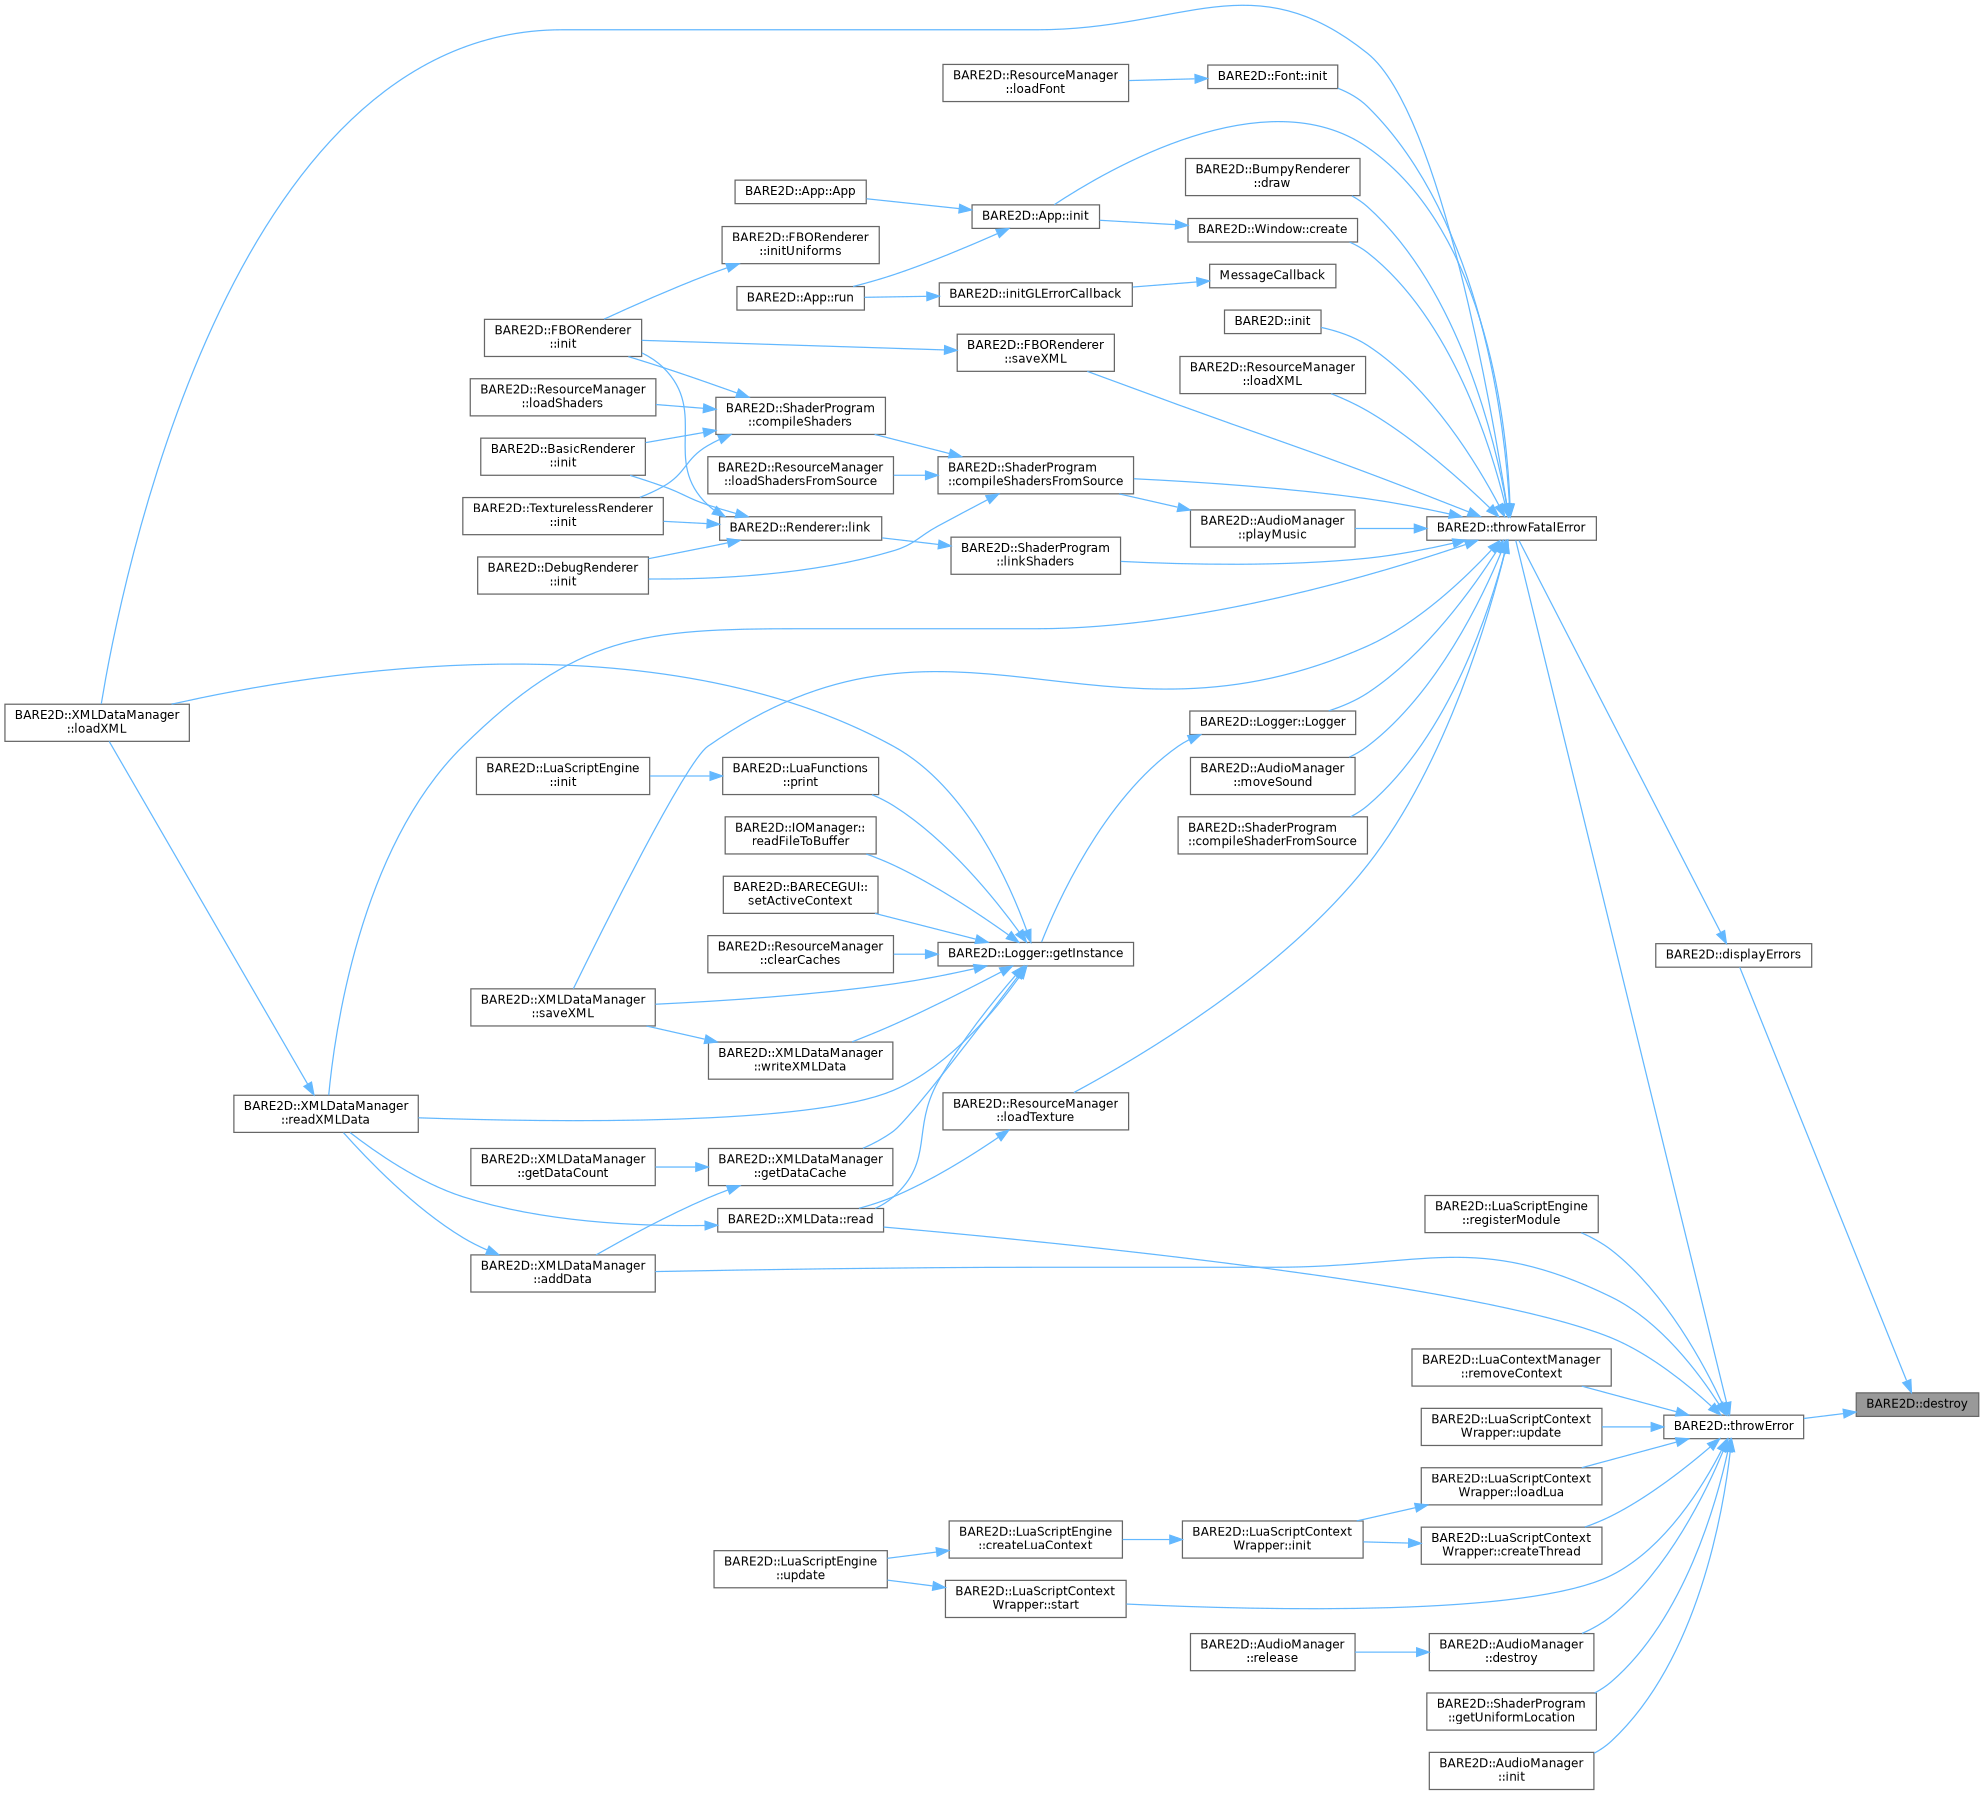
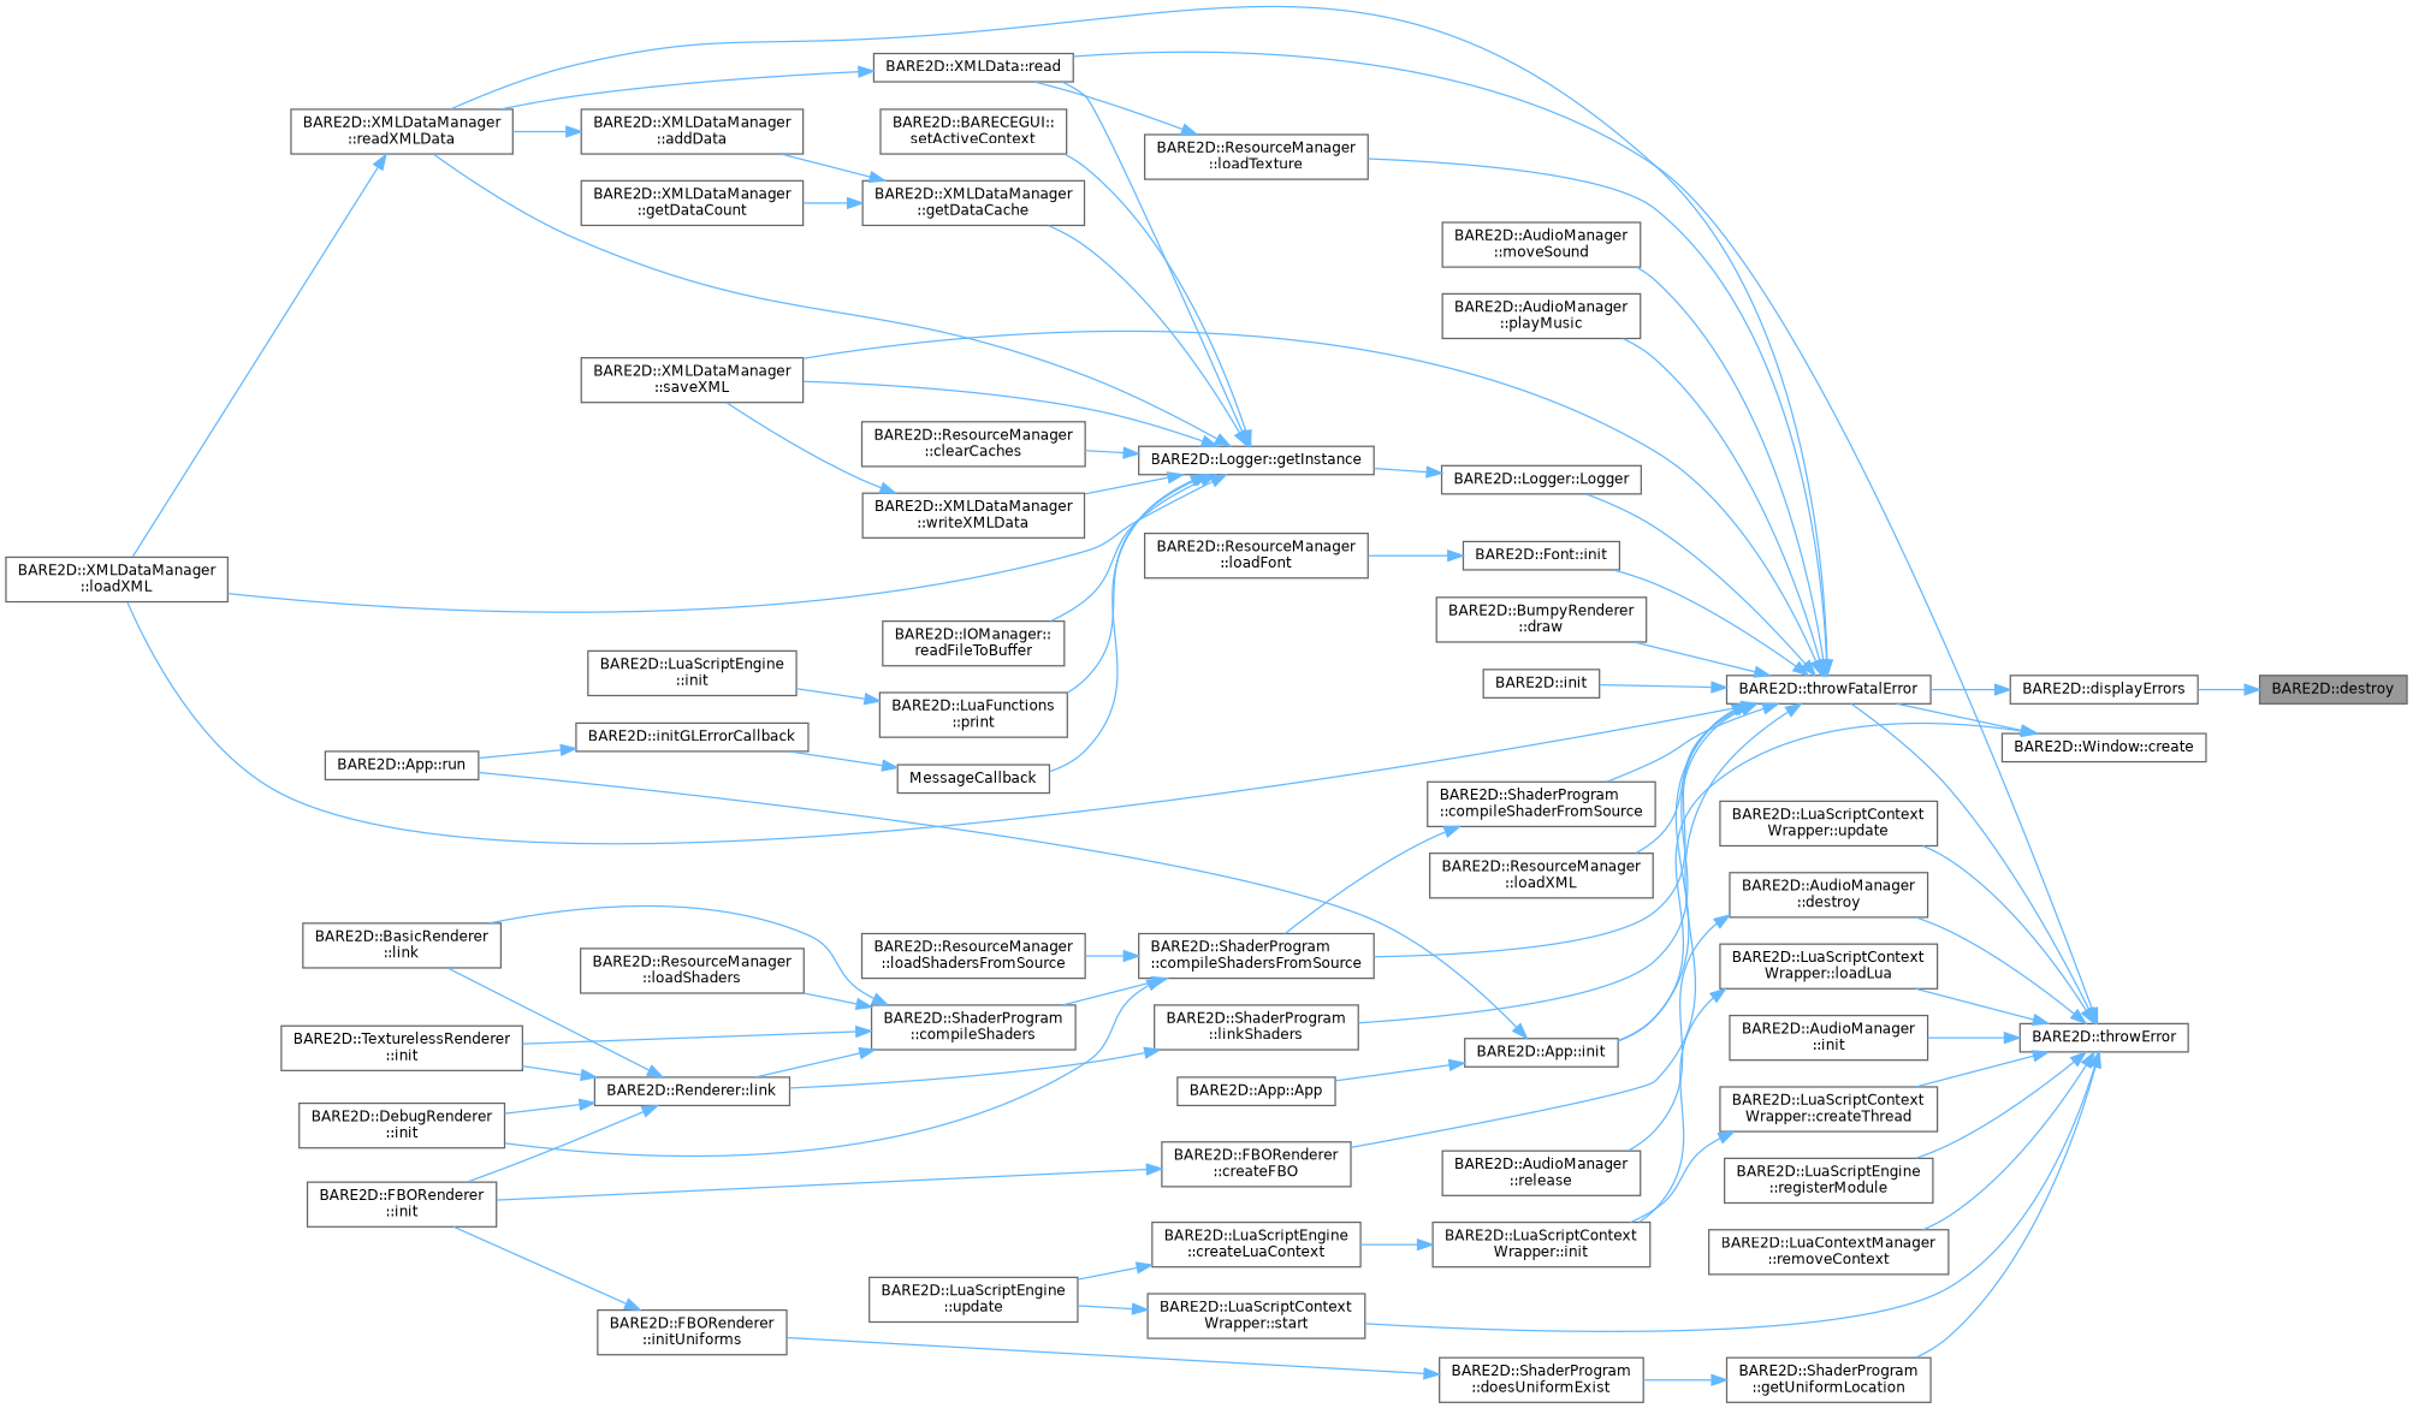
  digraph {
    rankdir=RL
    node [color=grey40 fillcolor=white fontname=Helvetica fontsize=10 shape=box style=filled]
    edge [color=steelblue1 dir=back fontname=Helvetica fontsize=10 labelfontname=Helvetica labelfontsize=10 style=solid]
    n1 [color=gray40 fillcolor=grey60 fontcolor=black height=0.2 label="BARE2D::destroy" width=0.4]
    n2 [height=0.2 label="BARE2D::displayErrors" width=0.4]
    n3 [height=0.2 label="BARE2D::throwError" width=0.4]
    n4 [height=0.2 label="BARE2D::throwFatalError" width=0.4]
    n5 [height=0.2 label="BARE2D::XMLData::read" width=0.4]
    n6 [height=0.2 label="BARE2D::XMLDataManager\l::addData" width=0.4]
    n7 [height=0.2 label="BARE2D::LuaScriptContext\lWrapper::createThread" width=0.4]
    n8 [height=0.2 label="BARE2D::AudioManager\l::destroy" width=0.4]
    n9 [height=0.2 label="BARE2D::ShaderProgram\l::getUniformLocation" width=0.4]
    n10 [height=0.2 label="BARE2D::AudioManager\l::init" width=0.4]
    n11 [height=0.2 label="BARE2D::LuaScriptContext\lWrapper::loadLua" width=0.4]
    n12 [height=0.2 label="BARE2D::LuaScriptEngine\l::registerModule" width=0.4]
    n13 [height=0.2 label="BARE2D::LuaContextManager\l::removeContext" width=0.4]
    n14 [height=0.2 label="BARE2D::LuaScriptContext\lWrapper::start" width=0.4]
    n15 [height=0.2 label="BARE2D::LuaScriptContext\lWrapper::update" width=0.4]
    n16 [height=0.2 label="BARE2D::ShaderProgram\l::compileShaderFromSource" width=0.4]
    n17 [height=0.2 label="BARE2D::ShaderProgram\l::compileShadersFromSource" width=0.4]
    n18 [height=0.2 label="BARE2D::Window::create" width=0.4]
    n19 [height=0.2 label="BARE2D::App::init" width=0.4]
-   n20 [height=0.2 label="BARE2D::FBORenderer\l::saveXML" width=0.4]
+   n20 [height=0.2 label="BARE2D::FBORenderer\l::createFBO" width=0.4]
    n21 [height=0.2 label="BARE2D::BumpyRenderer\l::draw" width=0.4]
    n22 [height=0.2 label="BARE2D::init" width=0.4]
    n23 [height=0.2 label="BARE2D::Font::init" width=0.4]
    n24 [height=0.2 label="BARE2D::ShaderProgram\l::linkShaders" width=0.4]
    n25 [height=0.2 label="BARE2D::ResourceManager\l::loadXML" width=0.4]
    n26 [height=0.2 label="BARE2D::ResourceManager\l::loadTexture" width=0.4]
    n27 [height=0.2 label="BARE2D::XMLDataManager\l::readXMLData" width=0.4]
    n28 [height=0.2 label="BARE2D::XMLDataManager\l::loadXML" width=0.4]
    n29 [height=0.2 label="BARE2D::Logger::Logger" width=0.4]
    n30 [height=0.2 label="BARE2D::XMLDataManager\l::saveXML" width=0.4]
    n31 [height=0.2 label="BARE2D::AudioManager\l::moveSound" width=0.4]
    n32 [height=0.2 label="BARE2D::AudioManager\l::playMusic" width=0.4]
    n33 [height=0.2 label="BARE2D::ShaderProgram\l::compileShaders" width=0.4]
    n34 [height=0.2 label="BARE2D::DebugRenderer\l::init" width=0.4]
    n35 [height=0.2 label="BARE2D::ResourceManager\l::loadShadersFromSource" width=0.4]
    n36 [height=0.2 label="BARE2D::App::App" width=0.4]
    n37 [height=0.2 label="BARE2D::App::run" width=0.4]
    n38 [height=0.2 label="BARE2D::FBORenderer\l::init" width=0.4]
    n39 [height=0.2 label="BARE2D::ResourceManager\l::loadFont" width=0.4]
    n40 [height=0.2 label="BARE2D::Renderer::link" width=0.4]
    n41 [height=0.2 label="BARE2D::Logger::getInstance" width=0.4]
-   n42 [height=0.2 label="BARE2D::BasicRenderer\l::init" width=0.4]
+   n42 [height=0.2 label="BARE2D::BasicRenderer\l::link" width=0.4]
    n43 [height=0.2 label="BARE2D::TexturelessRenderer\l::init" width=0.4]
    n44 [height=0.2 label="BARE2D::ResourceManager\l::loadShaders" width=0.4]
    n45 [height=0.2 label="BARE2D::ResourceManager\l::clearCaches" width=0.4]
    n46 [height=0.2 label="BARE2D::XMLDataManager\l::getDataCache" width=0.4]
    n47 [height=0.2 label=MessageCallback width=0.4]
    n48 [height=0.2 label="BARE2D::LuaFunctions\l::print" width=0.4]
    n49 [height=0.2 label="BARE2D::IOManager::\lreadFileToBuffer" width=0.4]
    n50 [height=0.2 label="BARE2D::BARECEGUI::\lsetActiveContext" width=0.4]
    n51 [height=0.2 label="BARE2D::XMLDataManager\l::writeXMLData" width=0.4]
    n52 [height=0.2 label="BARE2D::XMLDataManager\l::getDataCount" width=0.4]
    n53 [height=0.2 label="BARE2D::initGLErrorCallback" width=0.4]
    n54 [height=0.2 label="BARE2D::LuaScriptEngine\l::init" width=0.4]
    n55 [height=0.2 label="BARE2D::LuaScriptContext\lWrapper::init" width=0.4]
    n56 [height=0.2 label="BARE2D::AudioManager\l::release" width=0.4]
+   n57 [height=0.2 label="BARE2D::ShaderProgram\l::doesUniformExist" width=0.4]
    n58 [height=0.2 label="BARE2D::LuaScriptEngine\l::update" width=0.4]
    n59 [height=0.2 label="BARE2D::LuaScriptEngine\l::createLuaContext" width=0.4]
    n60 [height=0.2 label="BARE2D::FBORenderer\l::initUniforms" width=0.4]
    n1 -> n2
-   n1 -> n3
    n2 -> n4
    n3 -> n4
    n3 -> n5
-   n3 -> n6
    n3 -> n7
    n3 -> n8
    n3 -> n9
    n3 -> n10
    n3 -> n11
    n3 -> n12
    n3 -> n13
    n3 -> n14
    n3 -> n15
    n4 -> n16
    n4 -> n17
-   n4 -> n18
+   n18 -> n4
    n4 -> n19
    n4 -> n20
    n4 -> n21
    n4 -> n22
    n4 -> n23
    n4 -> n24
    n4 -> n25
    n4 -> n26
    n4 -> n27
    n4 -> n28
    n4 -> n29
    n4 -> n30
    n4 -> n31
    n4 -> n32
    n5 -> n27
    n6 -> n27
    n7 -> n55
    n8 -> n56
+   n9 -> n57
    n11 -> n55
    n14 -> n58
-   n32 -> n17
+   n16 -> n17
    n17 -> n33
    n17 -> n34
    n17 -> n35
    n18 -> n19
    n19 -> n36
    n19 -> n37
    n20 -> n38
    n23 -> n39
    n24 -> n40
    n26 -> n5
    n27 -> n28
    n29 -> n41
-   n33 -> n38
+   n33 -> n40
    n33 -> n42
    n33 -> n43
    n33 -> n44
    n40 -> n34
    n40 -> n38
    n40 -> n42
    n40 -> n43
    n41 -> n5
    n41 -> n27
    n41 -> n28
    n41 -> n30
    n41 -> n45
    n41 -> n46
+   n41 -> n47
    n41 -> n48
    n41 -> n49
    n41 -> n50
    n41 -> n51
    n46 -> n6
    n46 -> n52
    n47 -> n53
    n48 -> n54
    n51 -> n30
    n53 -> n37
    n55 -> n59
+   n57 -> n60
    n59 -> n58
    n60 -> n38
  }
